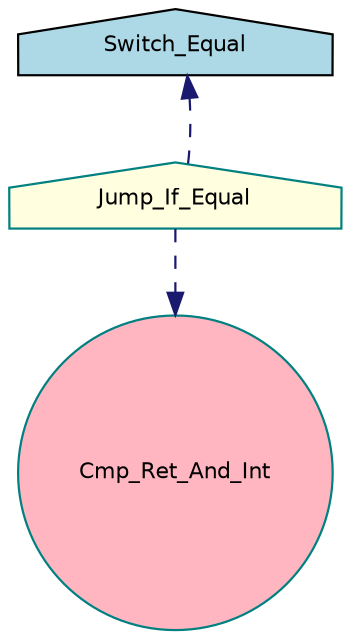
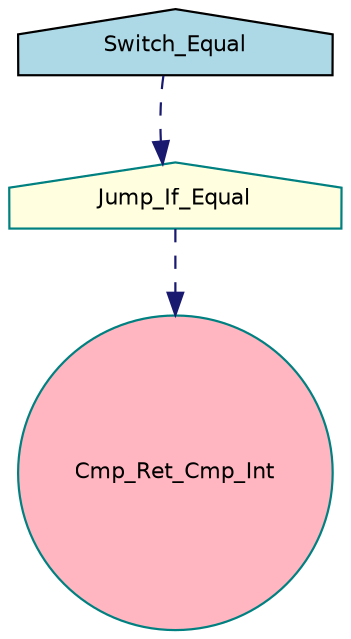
  digraph {
    rankdir=TB
    node [color=teal fontname=Helvetica fontsize=10 shape=house style=filled]
    edge [arrowhead=normal color=midnightblue fontname=Helvetica fontsize=10 labelfontname=Helvetica labelfontsize=10 style=dashed]
    n1 [color=black fillcolor=lightblue fontcolor=black height=0.2 label=Switch_Equal width=0.4]
    n2 [fillcolor=lightyellow height=0.2 label=Jump_If_Equal width=0.4]
-   n3 [fillcolor=lightpink height=0.2 label=Cmp_Ret_And_Int shape=circle width=0.4]
-   n2 -> n1
+   n3 [fillcolor=lightpink height=0.2 label=Cmp_Ret_Cmp_Int shape=circle width=0.4]
+   n1 -> n2
    n2 -> n3
  }
